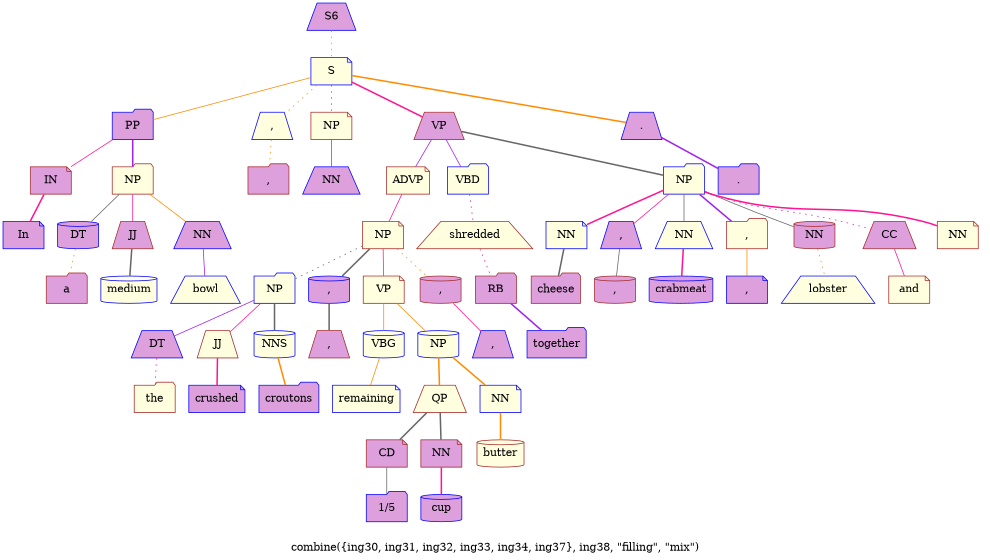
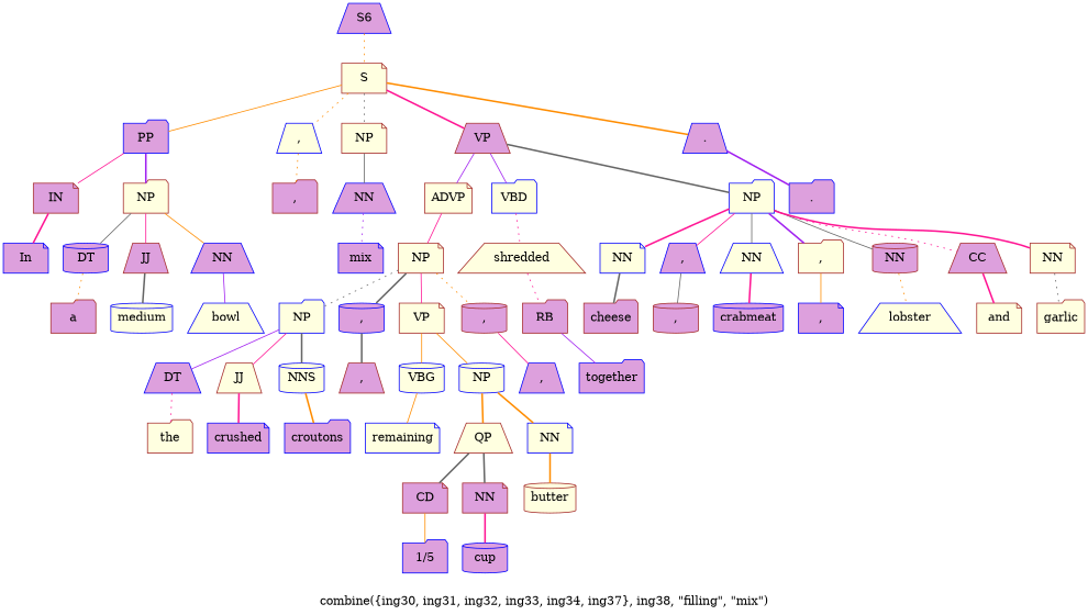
  graph {
    label="combine({ing30, ing31, ing32, ing33, ing34, ing37}, ing38, \"filling\", \"mix\")"
    node [color=blue fillcolor=plum shape=trapezium style=filled]
    edge [color=deeppink style=solid]
    n1 [label=S6]
-   n2 [fillcolor=lightyellow label=S shape=note]
+   n2 [color=brown fillcolor=lightyellow label=S shape=note]
    n3 [label=PP shape=folder]
    n4 [fillcolor=lightyellow label=","]
    n5 [color=brown fillcolor=lightyellow label=NP shape=note]
    n6 [color=brown label=VP]
    n7 [label="."]
    n8 [color=brown label=IN shape=note]
    n9 [color=brown fillcolor=lightyellow label=NP shape=folder]
    n10 [color=brown label="," shape=folder]
    n11 [label=NN]
    n12 [color=brown fillcolor=lightyellow label=ADVP shape=note]
    n13 [fillcolor=lightyellow label=VBD shape=folder]
    n14 [fillcolor=lightyellow label=NP shape=folder]
    n15 [label="." shape=folder]
    n16 [label=In shape=note]
    n17 [label=DT shape=cylinder]
    n18 [color=brown label=JJ]
    n19 [label=NN]
    n20 [color=brown label=a shape=folder]
    n21 [fillcolor=lightyellow label=medium shape=cylinder]
    n22 [fillcolor=lightyellow label=bowl]
+   n23 [label=mix shape=note]
    n24 [color=brown fillcolor=lightyellow label=NP shape=note]
    n25 [color=brown fillcolor=lightyellow label=shredded]
    n26 [fillcolor=lightyellow label=NN shape=note]
    n27 [label=","]
    n28 [fillcolor=lightyellow label=NN]
    n29 [color=brown fillcolor=lightyellow label="," shape=folder]
    n30 [color=brown label=NN shape=cylinder]
    n31 [color=brown label=CC]
    n32 [color=brown fillcolor=lightyellow label=NN shape=note]
    n33 [color=brown label=RB shape=folder]
    n34 [label=together shape=folder]
    n35 [fillcolor=lightyellow label=NP shape=folder]
    n36 [label="," shape=cylinder]
    n37 [color=brown fillcolor=lightyellow label=VP shape=note]
    n38 [color=brown label="," shape=cylinder]
    n39 [label=DT]
    n40 [color=brown fillcolor=lightyellow label=JJ]
    n41 [fillcolor=lightyellow label=NNS shape=cylinder]
    n42 [color=brown label=","]
    n43 [fillcolor=lightyellow label=VBG shape=cylinder]
    n44 [fillcolor=lightyellow label=NP shape=cylinder]
    n45 [label=","]
    n46 [color=brown fillcolor=lightyellow label=the shape=folder]
    n47 [label=crushed shape=note]
    n48 [label=croutons shape=folder]
    n49 [fillcolor=lightyellow label=remaining shape=note]
    n50 [color=brown fillcolor=lightyellow label=QP]
    n51 [fillcolor=lightyellow label=NN shape=note]
    n52 [color=brown label=CD shape=note]
    n53 [color=brown label=NN shape=note]
    n54 [color=brown fillcolor=lightyellow label=butter shape=cylinder]
    n55 [label="1/5" shape=folder]
    n56 [label=cup shape=cylinder]
    n57 [color=brown label=cheese shape=folder]
    n58 [color=brown label="," shape=cylinder]
    n59 [label=crabmeat shape=cylinder]
    n60 [label="," shape=note]
    n61 [fillcolor=lightyellow label=lobster]
    n62 [color=brown fillcolor=lightyellow label=and shape=note]
+   n63 [color=brown fillcolor=lightyellow label=garlic shape=folder]
    n1 -- n2 [color=darkorange style=dotted]
    n2 -- n3 [color=darkorange]
    n2 -- n4 [color=darkorange style=dotted]
    n2 -- n5 [color=gray40 style=dotted]
    n2 -- n6 [style=bold]
    n2 -- n7 [color=darkorange style=bold]
    n3 -- n8
    n3 -- n9 [color=purple style=bold]
    n4 -- n10 [color=darkorange style=dotted]
    n5 -- n11 [color=gray40]
    n6 -- n12 [color=purple]
    n6 -- n13 [color=purple]
    n6 -- n14 [color=gray40 style=bold]
    n7 -- n15 [color=purple style=bold]
    n8 -- n16 [style=bold]
    n9 -- n17 [color=gray40]
    n9 -- n18
    n9 -- n19 [color=darkorange]
+   n11 -- n23 [color=purple style=dotted]
    n12 -- n24
    n13 -- n25 [style=dotted]
    n14 -- n26 [style=bold]
    n14 -- n27
    n14 -- n28 [color=gray40]
    n14 -- n29 [color=purple style=bold]
    n14 -- n30 [color=gray40]
    n14 -- n31 [style=dotted]
    n14 -- n32 [style=bold]
    n17 -- n20 [color=darkorange style=dotted]
    n18 -- n21 [color=gray40 style=bold]
    n19 -- n22 [color=purple]
    n24 -- n35 [color=gray40 style=dotted]
    n24 -- n36 [color=gray40 style=bold]
    n24 -- n37
    n24 -- n38 [color=darkorange style=dotted]
    n25 -- n33 [style=dotted]
    n26 -- n57 [color=gray40 style=bold]
    n27 -- n58 [color=gray40]
    n28 -- n59 [style=bold]
    n29 -- n60 [color=darkorange]
    n30 -- n61 [color=darkorange style=dotted]
-   n31 -- n62
-   n33 -- n34 [color=purple style=bold]
+   n31 -- n62 [style=bold]
+   n32 -- n63 [color=gray40 style=dotted]
+   n33 -- n34 [color=purple]
    n35 -- n39 [color=purple]
    n35 -- n40
    n35 -- n41 [color=gray40 style=bold]
    n36 -- n42 [color=gray40 style=bold]
    n37 -- n43 [color=darkorange]
    n37 -- n44 [color=darkorange]
    n38 -- n45
    n39 -- n46 [style=dotted]
    n40 -- n47 [style=bold]
    n41 -- n48 [color=darkorange style=bold]
    n43 -- n49 [color=darkorange]
    n44 -- n50 [color=darkorange style=bold]
    n44 -- n51 [color=darkorange style=bold]
    n50 -- n52 [color=gray40 style=bold]
    n50 -- n53 [color=gray40 style=bold]
    n51 -- n54 [color=darkorange style=bold]
-   n52 -- n55 [color=gray40]
+   n52 -- n55 [color=darkorange]
    n53 -- n56 [style=bold]
  }
